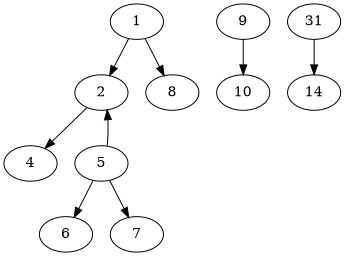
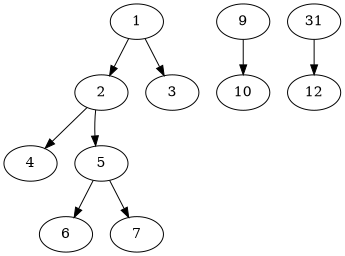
  digraph {
    node [alpha=0.14]
    1 [alpha=0.12 expect_size=92676058294448553984]
    2 [alpha=0.02 expect_size=57051936368162800]
-   3 [alpha=0.10 expect_size=3058686954902512 label=8]
+   3 [alpha=0.10 expect_size=3058686954902512]
    4 [expect_size=120130120488733]
    5 [alpha=0.17 expect_size=5390436373673966]
    6 [expect_size=3409760216206805]
    7 [alpha=0.16 expect_size=4211758641327374336]
    9 [alpha=0.06 expect_size=11717979505735616]
    10 [alpha=0.09 expect_size=638094555919207296]
    n10 [alpha=0.08 expect_size=91313882831223216 label=31]
-   12 [alpha=0.08 expect_size=161037492035369566208 label=14]
+   12 [alpha=0.08 expect_size=161037492035369566208]
    1 -> 2
    1 -> 3
    2 -> 4
-   5 -> 2
+   2 -> 5
    5 -> 6
    5 -> 7
    9 -> 10
    n10 -> 12
  }
